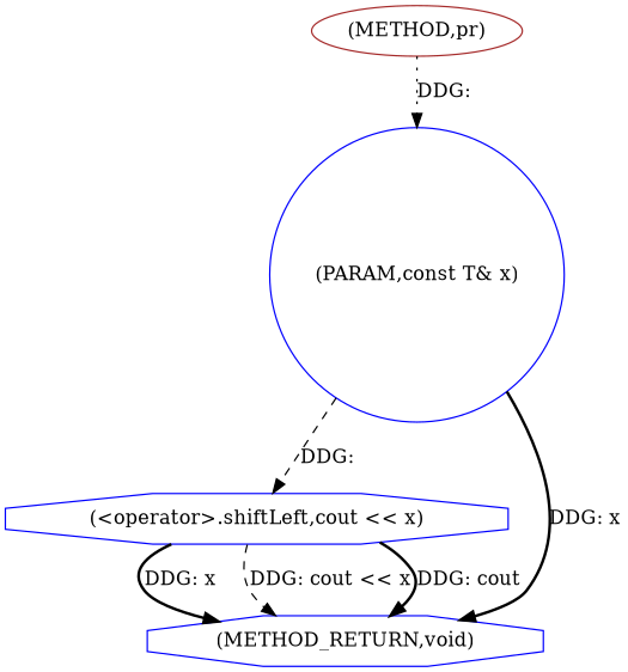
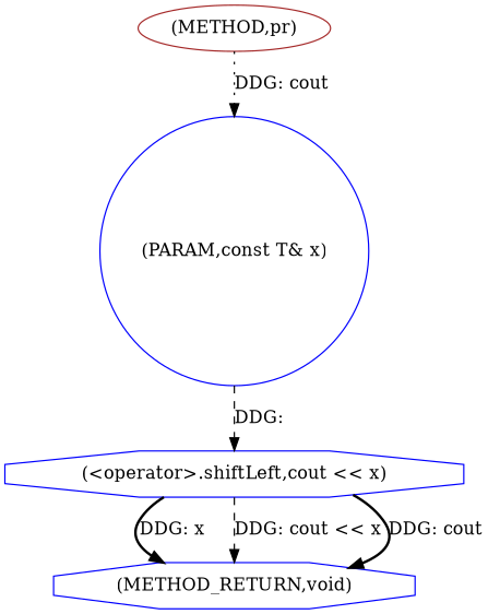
  digraph {
    node [color=blue shape=octagon]
    edge [style=bold]
    n1 [color=brown label="(METHOD,pr)" shape=ellipse]
    n2 [label="(PARAM,const T& x)" shape=circle]
    n3 [label="(<operator>.shiftLeft,cout << x)"]
    n4 [label="(METHOD_RETURN,void)"]
-   n1 -> n2 [label="DDG: " style=dotted]
+   n1 -> n2 [label="DDG: cout" style=dotted]
    n2 -> n3 [label="DDG: " style=dashed]
-   n2 -> n4 [label="DDG: x"]
    n3 -> n4 [label="DDG: x"]
    n3 -> n4 [label="DDG: cout << x" style=dashed]
    n3 -> n4 [label="DDG: cout"]
  }
